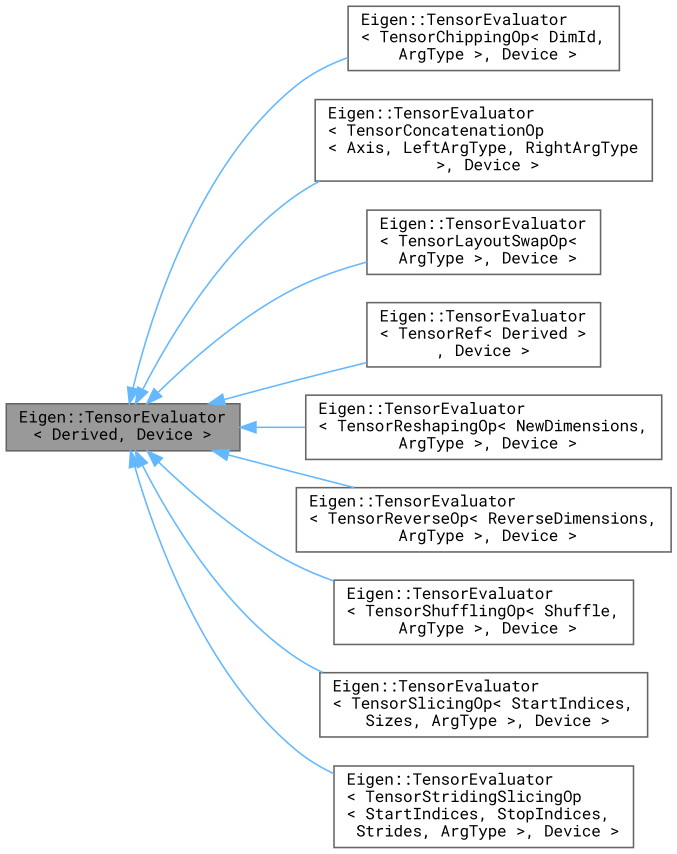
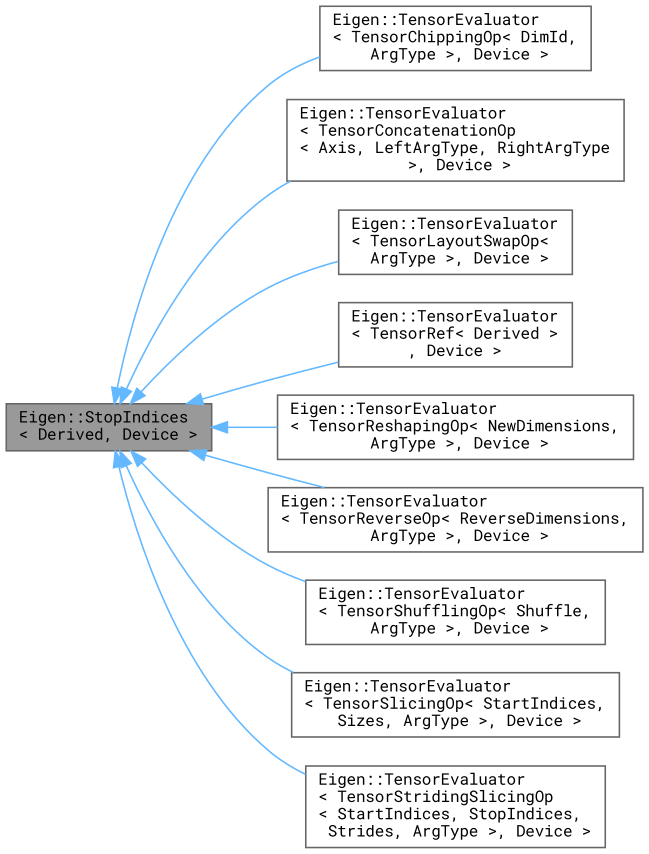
  digraph {
    rankdir=LR
    fontname="Roboto Mono"
    node [color=gray40 fillcolor=white fontname="Roboto Mono" fontsize=10 shape=box style=filled]
    edge [color=steelblue1 dir=back fontname="Roboto Mono" fontsize=10 labelfontname=Helvetica labelfontsize=10 style=solid]
-   n1 [fillcolor=grey60 fontcolor=black height=0.2 label="Eigen::TensorEvaluator\l\< Derived, Device \>" width=0.4]
+   n1 [fillcolor=grey60 fontcolor=black height=0.2 label="Eigen::StopIndices\l\< Derived, Device \>" width=0.4]
    n2 [height=0.2 label="Eigen::TensorEvaluator\l\< TensorChippingOp\< DimId,\l ArgType \>, Device \>" width=0.4]
    n3 [height=0.2 label="Eigen::TensorEvaluator\l\< TensorConcatenationOp\l\< Axis, LeftArgType, RightArgType\l \>, Device \>" width=0.4]
    n4 [height=0.2 label="Eigen::TensorEvaluator\l\< TensorLayoutSwapOp\<\l ArgType \>, Device \>" width=0.4]
    n5 [height=0.2 label="Eigen::TensorEvaluator\l\< TensorRef\< Derived \>\l, Device \>" width=0.4]
    n6 [height=0.2 label="Eigen::TensorEvaluator\l\< TensorReshapingOp\< NewDimensions,\l ArgType \>, Device \>" width=0.4]
    n7 [height=0.2 label="Eigen::TensorEvaluator\l\< TensorReverseOp\< ReverseDimensions,\l ArgType \>, Device \>" width=0.4]
    n8 [height=0.2 label="Eigen::TensorEvaluator\l\< TensorShufflingOp\< Shuffle,\l ArgType \>, Device \>" width=0.4]
    n9 [height=0.2 label="Eigen::TensorEvaluator\l\< TensorSlicingOp\< StartIndices,\l Sizes, ArgType \>, Device \>" width=0.4]
    n10 [height=0.2 label="Eigen::TensorEvaluator\l\< TensorStridingSlicingOp\l\< StartIndices, StopIndices,\l Strides, ArgType \>, Device \>" width=0.4]
    n1 -> n2
    n1 -> n3
    n1 -> n4
    n1 -> n5
    n1 -> n6
    n1 -> n7
    n1 -> n8
    n1 -> n9
    n1 -> n10
  }
